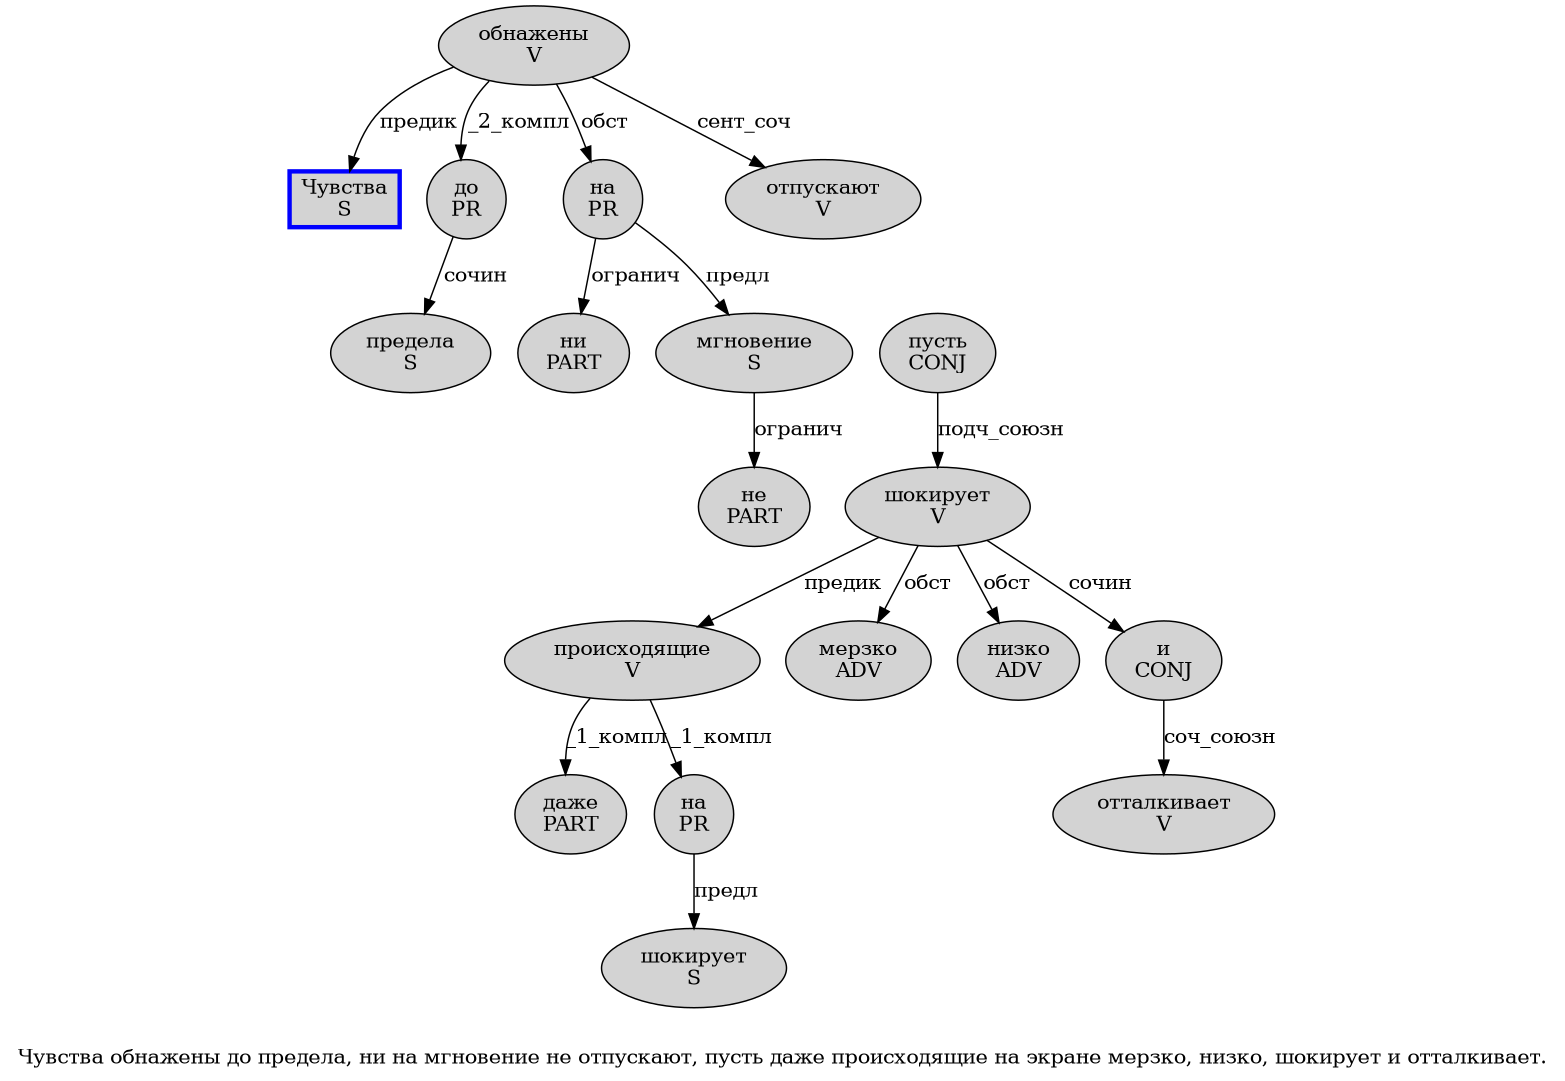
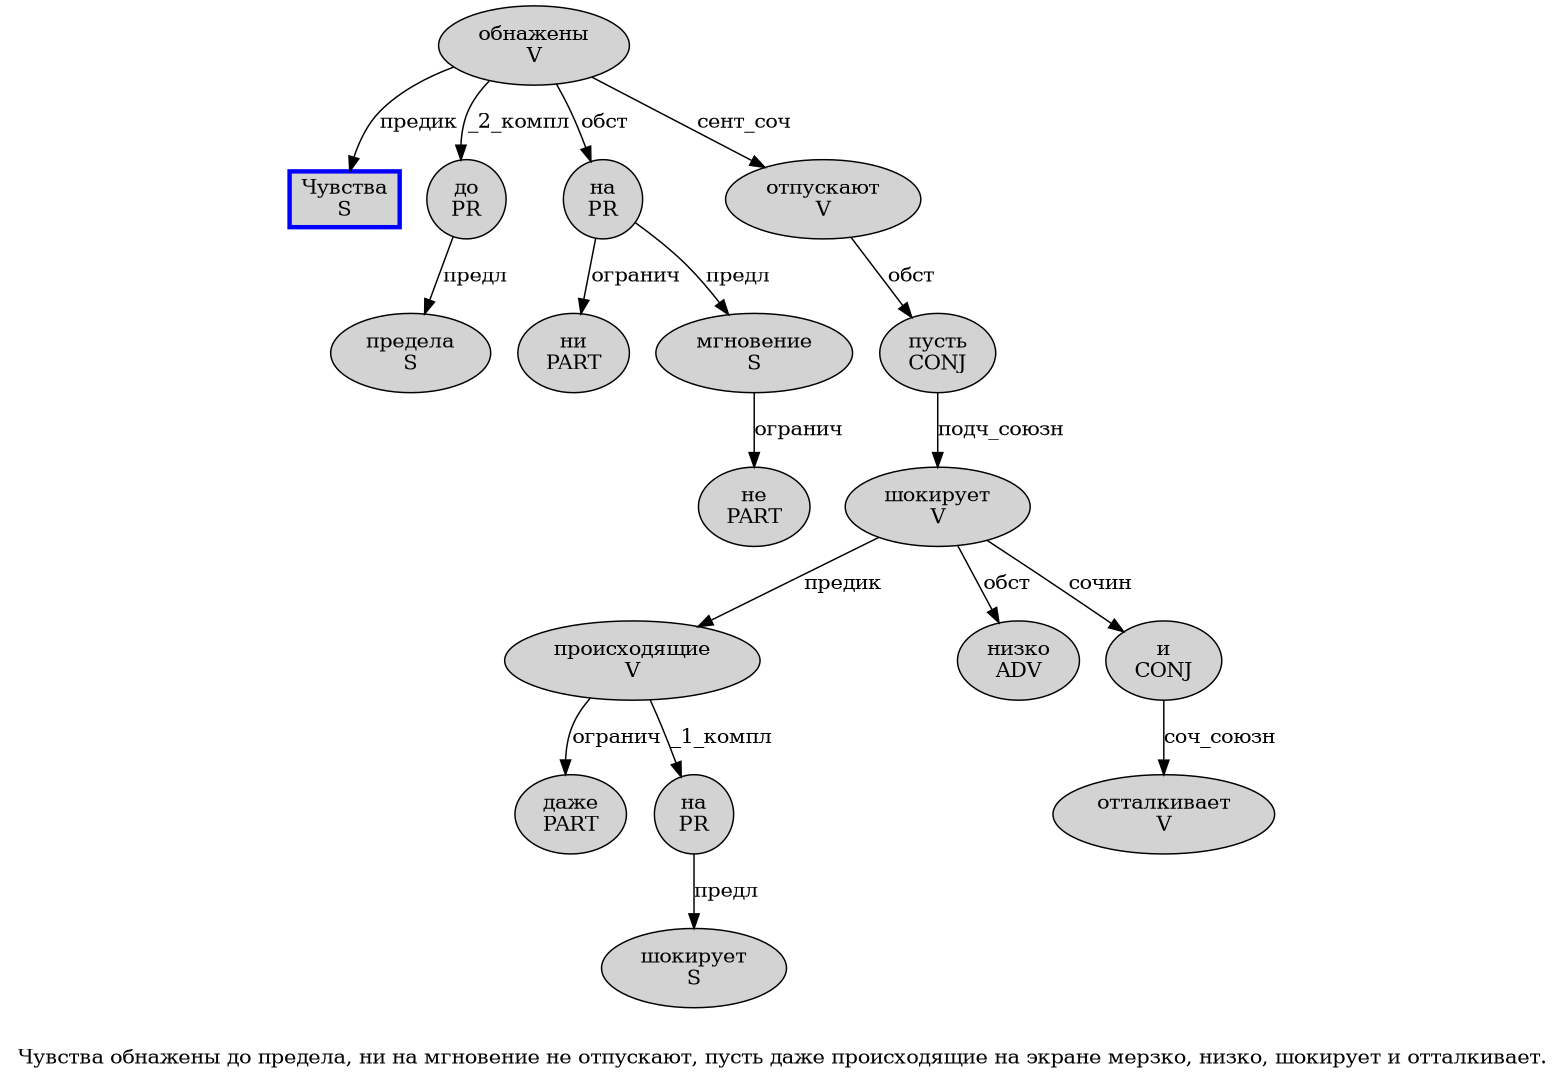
  digraph {
    label="Чувства обнажены до предела, ни на мгновение не отпускают, пусть даже происходящие на экране мерзко, низко, шокирует и отталкивает."
    node [fillcolor=lightgray penwidth=1 shape=ellipse style=filled]
    n1 [color=blue label="Чувства\nS" penwidth=3 shape=box]
    n2 [label="обнажены\nV"]
    n3 [label="до\nPR"]
    n4 [label="на\nPR"]
    n5 [label="отпускают\nV"]
    n6 [label="предела\nS"]
    n7 [label="ни\nPART"]
    n8 [label="мгновение\nS"]
    n9 [label="пусть\nCONJ"]
    n10 [label="не\nPART"]
    n11 [label="шокирует\nV"]
    n12 [label="происходящие\nV"]
-   n13 [label="мерзко\nADV"]
    n14 [label="низко\nADV"]
    n15 [label="и\nCONJ"]
    n16 [label="даже\nPART"]
    n17 [label="на\nPR"]
    n18 [label="шокирует\nS"]
    n19 [label="отталкивает\nV"]
    n2 -> n1 [label="предик"]
    n2 -> n3 [label="_2_компл"]
    n2 -> n4 [label="обст"]
    n2 -> n5 [label="сент_соч"]
-   n3 -> n6 [label="сочин"]
+   n3 -> n6 [label="предл"]
    n4 -> n7 [label="огранич"]
    n4 -> n8 [label="предл"]
+   n5 -> n9 [label="обст"]
    n8 -> n10 [label="огранич"]
    n9 -> n11 [label="подч_союзн"]
    n11 -> n12 [label="предик"]
-   n11 -> n13 [label="обст"]
    n11 -> n14 [label="обст"]
    n11 -> n15 [label="сочин"]
-   n12 -> n16 [label="_1_компл"]
+   n12 -> n16 [label="огранич"]
    n12 -> n17 [label="_1_компл"]
    n15 -> n19 [label="соч_союзн"]
    n17 -> n18 [label="предл"]
  }
